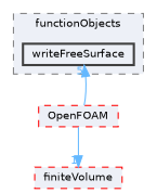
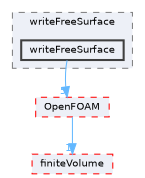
  digraph {
    compound=true
    node [color=red fillcolor="#edf0f7" fontname=Helvetica fontsize=10 shape=box style="filled,dashed"]
    edge [color=steelblue1 fontcolor=steelblue1 fontname=Helvetica fontsize=10 labeldistance=1.5 labelfontname=Helvetica labelfontsize=10]
    n1 [color=grey25 height=0.2 label=writeFreeSurface style="filled,bold" width=0.4]
    n2 [height=0.2 label=OpenFOAM width=0.4]
    n3 [height=0.2 label=finiteVolume width=0.4]
    subgraph cluster_1 {
      bgcolor="#edf0f7"
      fontname=Helvetica
      fontsize=10
-     label=functionObjects
+     label=writeFreeSurface
      pencolor=grey50
      style="filled,dashed"
      n1
    }
-   n2 -> n1 [headlabel=5]
+   n1 -> n2 [headlabel=5]
    n2 -> n3 [headlabel=1]
  }
